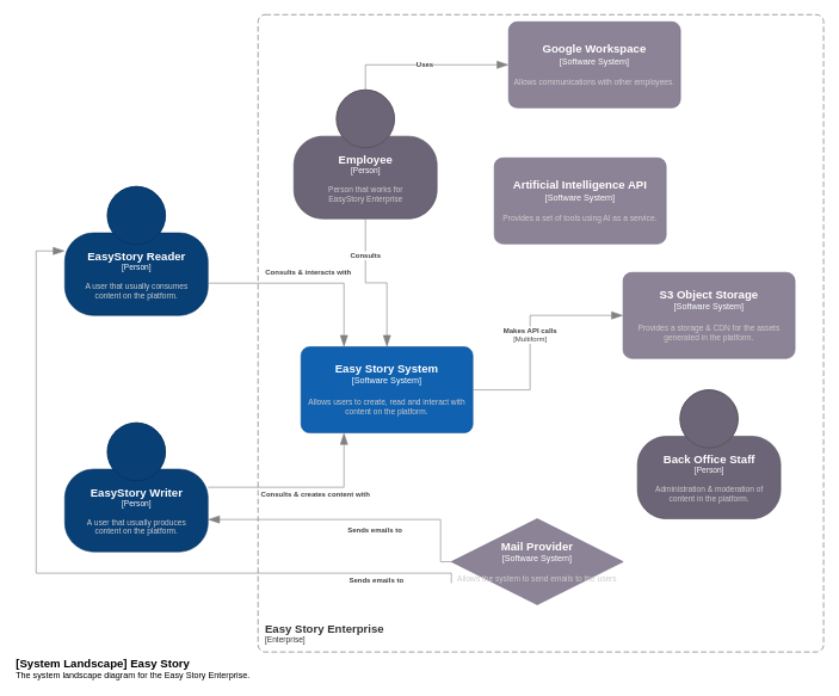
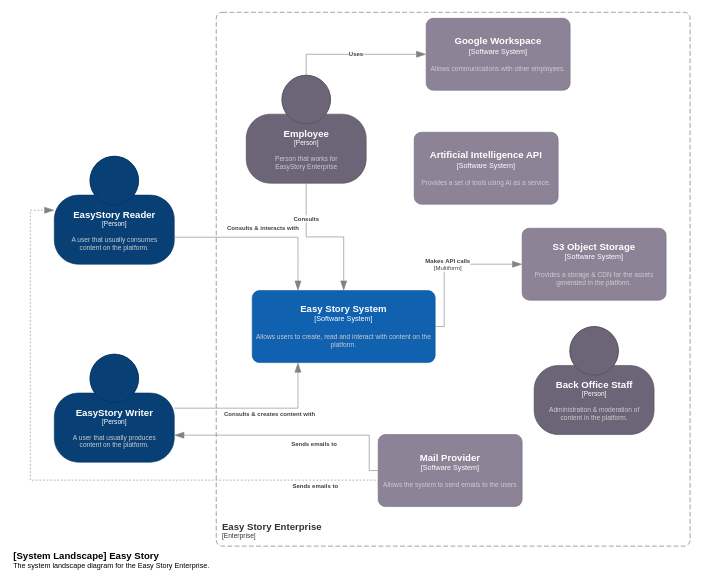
  <mxCell id="0" />
  <mxCell id="1" parent="0" />
  <mxCell id="2" value="&lt;font style=&quot;font-size: 16px&quot;&gt;&lt;b&gt;&lt;div style=&quot;text-align: left&quot;&gt;Easy Story Enterprise&lt;/div&gt;&lt;/b&gt;&lt;/font&gt;&lt;div style=&quot;text-align: left&quot;&gt;[Enterprise]&lt;/div&gt;" style="rounded=1;fontSize=11;whiteSpace=wrap;html=1;dashed=1;arcSize=20;fillColor=none;strokeColor=#666666;fontColor=#333333;labelBackgroundColor=none;align=left;verticalAlign=bottom;labelBorderColor=none;spacingTop=0;spacing=10;dashPattern=8 4;metaEdit=1;rotatable=0;perimeter=rectanglePerimeter;noLabel=0;labelPadding=0;allowArrows=0;connectable=0;expand=0;recursiveResize=0;editable=1;pointerEvents=0;absoluteArcSize=1;points=[[0.25,0,0],[0.5,0,0],[0.75,0,0],[1,0.25,0],[1,0.5,0],[1,0.75,0],[0.75,1,0],[0.5,1,0],[0.25,1,0],[0,0.75,0],[0,0.5,0],[0,0.25,0]];" parent="1" vertex="1"><mxGeometry x="360" y="20" width="790" height="890" as="geometry" /></mxCell>
  <mxCell id="3" value="&lt;font style=&quot;font-size: 16px&quot;&gt;&lt;b&gt;EasyStory Reader&lt;/b&gt;&lt;/font&gt;&lt;div&gt;[Person]&lt;/div&gt;&lt;br&gt;&lt;div&gt;&lt;font style=&quot;font-size: 11px&quot;&gt;&lt;font color=&quot;#cccccc&quot;&gt;A user that usually consumes&#10;content on the platform.&lt;/font&gt;&lt;/div&gt;" style="html=1;fontSize=11;dashed=0;whitespace=wrap;fillColor=#083F75;strokeColor=#06315C;fontColor=#ffffff;shape=mxgraph.c4.person2;align=center;metaEdit=1;points=[[0.5,0,0],[1,0.5,0],[1,0.75,0],[0.75,1,0],[0.5,1,0],[0.25,1,0],[0,0.75,0],[0,0.5,0]];resizable=0;" parent="1" vertex="1"><mxGeometry x="90" y="260" width="200" height="180" as="geometry" /></mxCell>
  <mxCell id="4" value="&lt;font style=&quot;font-size: 16px&quot;&gt;&lt;b&gt;EasyStory Writer&lt;/b&gt;&lt;/font&gt;&lt;div&gt;[Person]&lt;/div&gt;&lt;br&gt;&lt;div&gt;&lt;font style=&quot;font-size: 11px&quot;&gt;&lt;font color=&quot;#cccccc&quot;&gt;A user that usually produces&#10;content on the platform.&lt;/font&gt;&lt;/div&gt;" style="html=1;fontSize=11;dashed=0;whitespace=wrap;fillColor=#083F75;strokeColor=#06315C;fontColor=#ffffff;shape=mxgraph.c4.person2;align=center;metaEdit=1;points=[[0.5,0,0],[1,0.5,0],[1,0.75,0],[0.75,1,0],[0.5,1,0],[0.25,1,0],[0,0.75,0],[0,0.5,0]];resizable=0;" parent="1" vertex="1"><mxGeometry x="90" y="590" width="200" height="180" as="geometry" /></mxCell>
- <mxCell id="5" value="&lt;font style=&quot;font-size: 16px&quot;&gt;&lt;b&gt;Easy Story System&lt;/b&gt;&lt;/font&gt;&lt;div&gt;[Software System]&lt;/div&gt;&lt;br&gt;&lt;div&gt;&lt;font style=&quot;font-size: 11px&quot;&gt;&lt;font color=&quot;#cccccc&quot;&gt;Allows users to create, read and interact with content on the platform.&lt;/font&gt;&lt;/div&gt;" style="rounded=1;whiteSpace=wrap;html=1;labelBackgroundColor=none;fillColor=#1061B0;fontColor=#ffffff;align=center;arcSize=10;strokeColor=#0D5091;metaEdit=1;resizable=0;points=[[0.25,0,0],[0.5,0,0],[0.75,0,0],[1,0.25,0],[1,0.5,0],[1,0.75,0],[0.75,1,0],[0.5,1,0],[0.25,1,0],[0,0.75,0],[0,0.5,0],[0,0.25,0]];" parent="1" vertex="1"><mxGeometry x="420" y="484" width="240" height="120" as="geometry" /></mxCell>
+ <mxCell id="5" value="&lt;font style=&quot;font-size: 16px&quot;&gt;&lt;b&gt;Easy Story System&lt;/b&gt;&lt;/font&gt;&lt;div&gt;[Software System]&lt;/div&gt;&lt;br&gt;&lt;div&gt;&lt;font style=&quot;font-size: 11px&quot;&gt;&lt;font color=&quot;#cccccc&quot;&gt;Allows users to create, read and interact with content on the platform.&lt;/font&gt;&lt;/div&gt;" style="rounded=1;whiteSpace=wrap;html=1;labelBackgroundColor=none;fillColor=#1061B0;fontColor=#ffffff;align=center;arcSize=10;strokeColor=#0D5091;metaEdit=1;resizable=0;points=[[0.25,0,0],[0.5,0,0],[0.75,0,0],[1,0.25,0],[1,0.5,0],[1,0.75,0],[0.75,1,0],[0.5,1,0],[0.25,1,0],[0,0.75,0],[0,0.5,0],[0,0.25,0]];" parent="1" vertex="1"><mxGeometry x="420" y="484" width="305" height="120" as="geometry" /></mxCell>
  <mxCell id="6" value="&lt;div style=&quot;text-align: left&quot;&gt;&lt;div style=&quot;text-align: center&quot;&gt;&lt;b&gt;Consults &amp; interacts with&lt;/b&gt;&lt;/div&gt;" style="endArrow=blockThin;html=1;fontSize=10;fontColor=#404040;strokeWidth=1;endFill=1;strokeColor=#828282;elbow=vertical;metaEdit=1;endSize=14;startSize=14;jumpStyle=arc;jumpSize=16;rounded=0;edgeStyle=orthogonalEdgeStyle;exitX=1;exitY=0.75;exitDx=0;exitDy=0;exitPerimeter=0;entryX=0.25;entryY=0;entryDx=0;entryDy=0;entryPerimeter=0;" parent="1" source="3" target="5" edge="1"><mxGeometry x="0.004" y="15" width="240" relative="1" as="geometry"><mxPoint x="20" y="530" as="sourcePoint" /><mxPoint x="260" y="530" as="targetPoint" /><mxPoint as="offset" /></mxGeometry></mxCell>
  <mxCell id="7" value="&lt;div style=&quot;text-align: left&quot;&gt;&lt;div style=&quot;text-align: center&quot;&gt;&lt;b&gt;Consults &amp; creates content with&lt;/b&gt;&lt;/div&gt;" style="endArrow=blockThin;html=1;fontSize=10;fontColor=#404040;strokeWidth=1;endFill=1;strokeColor=#828282;elbow=vertical;metaEdit=1;endSize=14;startSize=14;jumpStyle=arc;jumpSize=16;rounded=0;edgeStyle=orthogonalEdgeStyle;exitX=1;exitY=0.5;exitDx=0;exitDy=0;exitPerimeter=0;entryX=0.25;entryY=1;entryDx=0;entryDy=0;entryPerimeter=0;" parent="1" source="4" target="5" edge="1"><mxGeometry x="0.128" y="-10" width="240" relative="1" as="geometry"><mxPoint x="330" y="710" as="sourcePoint" /><mxPoint x="570" y="710" as="targetPoint" /><mxPoint as="offset" /></mxGeometry></mxCell>
- <mxCell id="8" value="&lt;font style=&quot;font-size: 16px&quot;&gt;&lt;b&gt;Mail Provider&lt;/b&gt;&lt;/font&gt;&lt;div&gt;[Software System]&lt;/div&gt;&lt;br&gt;&lt;div&gt;&lt;font style=&quot;font-size: 11px&quot;&gt;&lt;font color=&quot;#cccccc&quot;&gt;Allows the system to send emails to the users&lt;/font&gt;&lt;/div&gt;" style="rhombus;whiteSpace=wrap;html=1;labelBackgroundColor=none;fillColor=#8C8496;fontColor=#ffffff;align=center;arcSize=10;strokeColor=#736782;metaEdit=1;resizable=0;points=[[0.25,0,0],[0.5,0,0],[0.75,0,0],[1,0.25,0],[1,0.5,0],[1,0.75,0],[0.75,1,0],[0.5,1,0],[0.25,1,0],[0,0.75,0],[0,0.5,0],[0,0.25,0]];" parent="1" vertex="1"><mxGeometry x="630" y="724" width="240" height="120" as="geometry" /></mxCell>
+ <mxCell id="8" value="&lt;font style=&quot;font-size: 16px&quot;&gt;&lt;b&gt;Mail Provider&lt;/b&gt;&lt;/font&gt;&lt;div&gt;[Software System]&lt;/div&gt;&lt;br&gt;&lt;div&gt;&lt;font style=&quot;font-size: 11px&quot;&gt;&lt;font color=&quot;#cccccc&quot;&gt;Allows the system to send emails to the users&lt;/font&gt;&lt;/div&gt;" style="rounded=1;whiteSpace=wrap;html=1;labelBackgroundColor=none;fillColor=#8C8496;fontColor=#ffffff;align=center;arcSize=10;strokeColor=#736782;metaEdit=1;resizable=0;points=[[0.25,0,0],[0.5,0,0],[0.75,0,0],[1,0.25,0],[1,0.5,0],[1,0.75,0],[0.75,1,0],[0.5,1,0],[0.25,1,0],[0,0.75,0],[0,0.5,0],[0,0.25,0]];" parent="1" vertex="1"><mxGeometry x="630" y="724" width="240" height="120" as="geometry" /></mxCell>
  <mxCell id="9" value="&lt;font style=&quot;font-size: 16px&quot;&gt;&lt;b&gt;S3 Object Storage&lt;/b&gt;&lt;/font&gt;&lt;div&gt;[Software System]&lt;/div&gt;&lt;br&gt;&lt;div&gt;&lt;font style=&quot;font-size: 11px&quot;&gt;&lt;font color=&quot;#cccccc&quot;&gt;Provides a storage &amp; CDN for the assets generated in the platform.&lt;/font&gt;&lt;/div&gt;" style="rounded=1;whiteSpace=wrap;html=1;labelBackgroundColor=none;fillColor=#8C8496;fontColor=#ffffff;align=center;arcSize=10;strokeColor=#736782;metaEdit=1;resizable=0;points=[[0.25,0,0],[0.5,0,0],[0.75,0,0],[1,0.25,0],[1,0.5,0],[1,0.75,0],[0.75,1,0],[0.5,1,0],[0.25,1,0],[0,0.75,0],[0,0.5,0],[0,0.25,0]];" parent="1" vertex="1"><mxGeometry x="870" y="380" width="240" height="120" as="geometry" /></mxCell>
  <mxCell id="10" value="&lt;font style=&quot;font-size: 16px&quot;&gt;&lt;b&gt;Artificial Intelligence API&lt;/b&gt;&lt;/font&gt;&lt;div&gt;[Software System]&lt;/div&gt;&lt;br&gt;&lt;div&gt;&lt;font style=&quot;font-size: 11px&quot;&gt;&lt;font color=&quot;#cccccc&quot;&gt;Provides a set of tools using AI as a service.&lt;/font&gt;&lt;/div&gt;" style="rounded=1;whiteSpace=wrap;html=1;labelBackgroundColor=none;fillColor=#8C8496;fontColor=#ffffff;align=center;arcSize=10;strokeColor=#736782;metaEdit=1;resizable=0;points=[[0.25,0,0],[0.5,0,0],[0.75,0,0],[1,0.25,0],[1,0.5,0],[1,0.75,0],[0.75,1,0],[0.5,1,0],[0.25,1,0],[0,0.75,0],[0,0.5,0],[0,0.25,0]];" parent="1" vertex="1"><mxGeometry x="690" y="220" width="240" height="120" as="geometry" /></mxCell>
  <mxCell id="11" value="&lt;div style=&quot;text-align: left&quot;&gt;&lt;div style=&quot;text-align: center&quot;&gt;&lt;b&gt;Makes API calls&lt;/b&gt;&lt;/div&gt;&lt;div style=&quot;text-align: center&quot;&gt;[Multiform]&lt;/div&gt;&lt;/div&gt;" style="endArrow=blockThin;html=1;fontSize=10;fontColor=#404040;strokeWidth=1;endFill=1;strokeColor=#828282;elbow=vertical;metaEdit=1;endSize=14;startSize=14;jumpStyle=arc;jumpSize=16;rounded=0;edgeStyle=orthogonalEdgeStyle;exitX=1;exitY=0.5;exitDx=0;exitDy=0;exitPerimeter=0;entryX=0;entryY=0.5;entryDx=0;entryDy=0;entryPerimeter=0;" parent="1" source="5" target="9" edge="1"><mxGeometry width="240" relative="1" as="geometry"><mxPoint x="680" y="550" as="sourcePoint" /><mxPoint x="750" y="500" as="targetPoint" /><Array as="points"><mxPoint x="740" y="544" /><mxPoint x="740" y="440" /></Array></mxGeometry></mxCell>
  <mxCell id="12" value="&lt;div style=&quot;text-align: left&quot;&gt;&lt;div style=&quot;text-align: center&quot;&gt;&lt;b&gt;Sends emails to&lt;/b&gt;&lt;/div&gt;" style="endArrow=blockThin;html=1;fontSize=10;fontColor=#404040;strokeWidth=1;endFill=1;strokeColor=#828282;elbow=vertical;metaEdit=1;endSize=14;startSize=14;jumpStyle=arc;jumpSize=16;rounded=0;edgeStyle=orthogonalEdgeStyle;exitX=0;exitY=0.5;exitDx=0;exitDy=0;exitPerimeter=0;" parent="1" source="8" edge="1"><mxGeometry x="-0.167" y="15" width="240" relative="1" as="geometry"><mxPoint x="100" y="860" as="sourcePoint" /><mxPoint x="290" y="725" as="targetPoint" /><Array as="points"><mxPoint x="615" y="725" /></Array><mxPoint as="offset" /></mxGeometry></mxCell>
- <mxCell id="13" value="&lt;div style=&quot;text-align: left&quot;&gt;&lt;div style=&quot;text-align: center&quot;&gt;&lt;b&gt;Sends emails to&lt;/b&gt;&lt;/div&gt;" style="endArrow=blockThin;html=1;fontSize=10;fontColor=#404040;strokeWidth=1;endFill=1;strokeColor=#828282;elbow=vertical;metaEdit=1;endSize=14;startSize=14;jumpStyle=arc;jumpSize=16;rounded=0;edgeStyle=orthogonalEdgeStyle;exitX=0;exitY=0.75;exitDx=0;exitDy=0;exitPerimeter=0;entryX=0;entryY=0.5;entryDx=0;entryDy=0;entryPerimeter=0;" parent="1" source="8" target="3" edge="1"><mxGeometry x="-0.78" y="10" width="240" relative="1" as="geometry"><mxPoint x="605" y="805" as="sourcePoint" /><mxPoint x="280" y="770" as="targetPoint" /><mxPoint as="offset" /><Array as="points"><mxPoint x="50" y="800" /><mxPoint x="50" y="350" /></Array></mxGeometry></mxCell>
+ <mxCell id="13" value="&lt;div style=&quot;text-align: left&quot;&gt;&lt;div style=&quot;text-align: center&quot;&gt;&lt;b&gt;Sends emails to&lt;/b&gt;&lt;/div&gt;" style="endArrow=blockThin;html=1;fontSize=10;fontColor=#404040;strokeWidth=1;endFill=1;strokeColor=#828282;elbow=vertical;metaEdit=1;endSize=14;startSize=14;jumpStyle=arc;jumpSize=16;rounded=0;edgeStyle=orthogonalEdgeStyle;exitX=0;exitY=0.75;exitDx=0;exitDy=0;exitPerimeter=0;entryX=0;entryY=0.5;entryDx=0;entryDy=0;entryPerimeter=0;dashed=1;" parent="1" source="8" target="3" edge="1"><mxGeometry x="-0.78" y="10" width="240" relative="1" as="geometry"><mxPoint x="605" y="805" as="sourcePoint" /><mxPoint x="280" y="770" as="targetPoint" /><mxPoint as="offset" /><Array as="points"><mxPoint x="50" y="800" /><mxPoint x="50" y="350" /></Array></mxGeometry></mxCell>
  <mxCell id="14" value="&lt;font style=&quot;font-size: 16px&quot;&gt;&lt;b&gt;Back Office Staff&lt;/b&gt;&lt;/font&gt;&lt;div&gt;[Person]&lt;/div&gt;&lt;br&gt;&lt;div&gt;&lt;font style=&quot;font-size: 11px&quot;&gt;&lt;font color=&quot;#cccccc&quot;&gt;Administration &amp; moderation of &#10;content in the platform.&lt;/font&gt;&lt;/div&gt;" style="html=1;fontSize=11;dashed=0;whitespace=wrap;fillColor=#6C6477;strokeColor=#4D4D4D;fontColor=#ffffff;shape=mxgraph.c4.person2;align=center;metaEdit=1;points=[[0.5,0,0],[1,0.5,0],[1,0.75,0],[0.75,1,0],[0.5,1,0],[0.25,1,0],[0,0.75,0],[0,0.5,0]];resizable=0;" parent="1" vertex="1"><mxGeometry x="890" y="544" width="200" height="180" as="geometry" /></mxCell>
  <mxCell id="15" value="&lt;font style=&quot;font-size: 16px&quot;&gt;&lt;b&gt;Google Workspace&lt;/b&gt;&lt;/font&gt;&lt;div&gt;[Software System]&lt;/div&gt;&lt;br&gt;&lt;div&gt;&lt;font style=&quot;font-size: 11px&quot;&gt;&lt;font color=&quot;#cccccc&quot;&gt;Allows communications with other employees.&lt;/font&gt;&lt;/div&gt;" style="rounded=1;whiteSpace=wrap;html=1;labelBackgroundColor=none;fillColor=#8C8496;fontColor=#ffffff;align=center;arcSize=10;strokeColor=#736782;metaEdit=1;resizable=0;points=[[0.25,0,0],[0.5,0,0],[0.75,0,0],[1,0.25,0],[1,0.5,0],[1,0.75,0],[0.75,1,0],[0.5,1,0],[0.25,1,0],[0,0.75,0],[0,0.5,0],[0,0.25,0]];" parent="1" vertex="1"><mxGeometry x="710" y="30" width="240" height="120" as="geometry" /></mxCell>
  <mxCell id="16" value="&lt;font style=&quot;font-size: 16px&quot;&gt;&lt;b&gt;Employee&lt;/b&gt;&lt;/font&gt;&lt;div&gt;[Person]&lt;/div&gt;&lt;br&gt;&lt;div&gt;&lt;font style=&quot;font-size: 11px&quot;&gt;&lt;font color=&quot;#cccccc&quot;&gt;Person that works for&#10;EasyStory Enterprise&lt;/font&gt;&lt;/div&gt;" style="html=1;fontSize=11;dashed=0;whitespace=wrap;fillColor=#6C6477;strokeColor=#4D4D4D;fontColor=#ffffff;shape=mxgraph.c4.person2;align=center;metaEdit=1;points=[[0.5,0,0],[1,0.5,0],[1,0.75,0],[0.75,1,0],[0.5,1,0],[0.25,1,0],[0,0.75,0],[0,0.5,0]];resizable=0;" parent="1" vertex="1"><mxGeometry x="410" y="125" width="200" height="180" as="geometry" /></mxCell>
  <mxCell id="17" value="&lt;div style=&quot;text-align: left&quot;&gt;&lt;div style=&quot;text-align: center&quot;&gt;&lt;b&gt;Consults&lt;/b&gt;&lt;/div&gt;" style="endArrow=blockThin;html=1;fontSize=10;fontColor=#404040;strokeWidth=1;endFill=1;strokeColor=#828282;elbow=vertical;metaEdit=1;endSize=14;startSize=14;jumpStyle=arc;jumpSize=16;rounded=0;edgeStyle=orthogonalEdgeStyle;exitX=0.5;exitY=1;exitDx=0;exitDy=0;exitPerimeter=0;entryX=0.5;entryY=0;entryDx=0;entryDy=0;entryPerimeter=0;" parent="1" source="16" target="5" edge="1"><mxGeometry x="-0.51" width="240" relative="1" as="geometry"><mxPoint x="430" y="350" as="sourcePoint" /><mxPoint x="670" y="350" as="targetPoint" /><mxPoint as="offset" /></mxGeometry></mxCell>
  <mxCell id="18" value="&lt;div style=&quot;text-align: left&quot;&gt;&lt;div style=&quot;text-align: center&quot;&gt;&lt;b&gt;Uses&lt;/b&gt;&lt;/div&gt;" style="endArrow=blockThin;html=1;fontSize=10;fontColor=#404040;strokeWidth=1;endFill=1;strokeColor=#828282;elbow=vertical;metaEdit=1;endSize=14;startSize=14;jumpStyle=arc;jumpSize=16;rounded=0;edgeStyle=orthogonalEdgeStyle;entryX=0;entryY=0.5;entryDx=0;entryDy=0;entryPerimeter=0;exitX=0.5;exitY=0;exitDx=0;exitDy=0;exitPerimeter=0;" parent="1" source="16" target="15" edge="1"><mxGeometry width="240" relative="1" as="geometry"><mxPoint x="450" y="90" as="sourcePoint" /><mxPoint x="690" y="90" as="targetPoint" /></mxGeometry></mxCell>
  <mxCell id="19" value="&lt;font style=&quot;font-size: 16px&quot;&gt;&lt;b&gt;&lt;div style=&quot;text-align: left&quot;&gt;[System Landscape] Easy Story&lt;/div&gt;&lt;/b&gt;&lt;/font&gt;&lt;div style=&quot;text-align: left&quot;&gt;The system landscape diagram for the Easy Story Enterprise.&lt;/div&gt;" style="text;html=1;strokeColor=none;fillColor=none;align=left;verticalAlign=top;whiteSpace=wrap;rounded=0;metaEdit=1;allowArrows=0;resizable=1;rotatable=0;connectable=0;recursiveResize=0;expand=0;pointerEvents=0;points=[[0.25,0,0],[0.5,0,0],[0.75,0,0],[1,0.25,0],[1,0.5,0],[1,0.75,0],[0.75,1,0],[0.5,1,0],[0.25,1,0],[0,0.75,0],[0,0.5,0],[0,0.25,0]];" parent="1" vertex="1"><mxGeometry x="20" y="910" width="330" height="40" as="geometry" /></mxCell>
